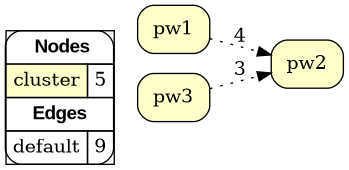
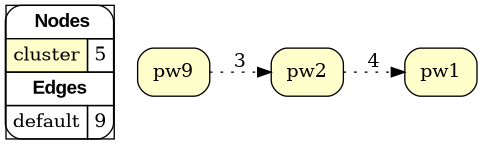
  digraph {
    rankdir=LR
    node [fillcolor="#FFFFCC" shape=box style="filled, rounded"]
    edge [color="#000000" constraint=true penwidth=1 style=dotted]
    n1 [fillcolor=white label=<   <TABLE BORDER="0" CELLBORDER="1" CELLSPACING="0" CELLPADDING="4">  <TR> <TD COLSPAN="2"><font face="Arial Black"> Nodes</font></TD> </TR>  <TR>   <TD bgcolor="#FFFFCC">cluster</TD>   <TD>5</TD>   </TR>  <TR> <TD COLSPAN="2"><font face = "Arial Black"> Edges </font></TD> </TR>  <TR>   <TD><font color ="#000000">default</font></TD>   <TD>9</TD>   </TR>  </TABLE>   > margin=0]
    pw2
    pw1
-   pw3
+   pw3 [label=pw9]
    subgraph sub_1 {
      rank=source
      n1
    }
-   pw1 -> pw2 [label=4]
+   pw2 -> pw1 [label=4]
    pw3 -> pw2 [label=3]
  }
